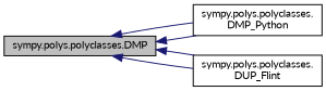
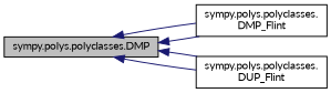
  digraph {
    fontname=Lato
    rankdir=LR
    node [color=black fillcolor=white fontname=Lato fontsize=10 shape=record style=filled]
    edge [color=midnightblue dir=back fontname=Lato fontsize=10 labelfontname=Helvetica labelfontsize=10 style=solid]
    n1 [fillcolor=grey75 fontcolor=black height=0.2 label="sympy.polys.polyclasses.DMP" width=0.4]
-   n2 [height=0.2 label="sympy.polys.polyclasses.\lDMP_Python" width=0.4]
+   n2 [height=0.2 label="sympy.polys.polyclasses.\lDMP_Flint" width=0.4]
    n3 [height=0.2 label="sympy.polys.polyclasses.\lDUP_Flint" width=0.4]
    n1 -> n2
    n1 -> n2
    n1 -> n3
    n1 -> n3
  }
